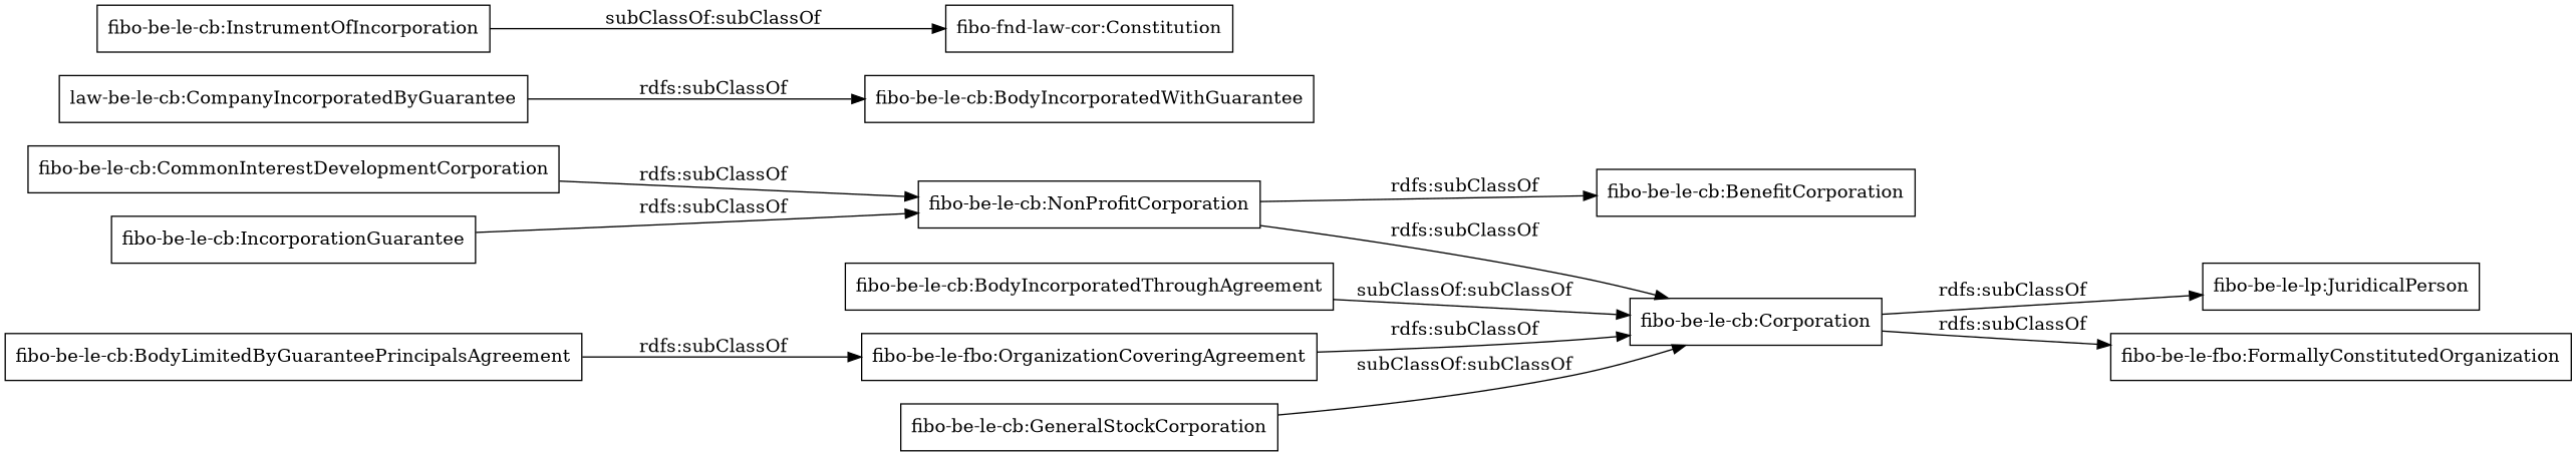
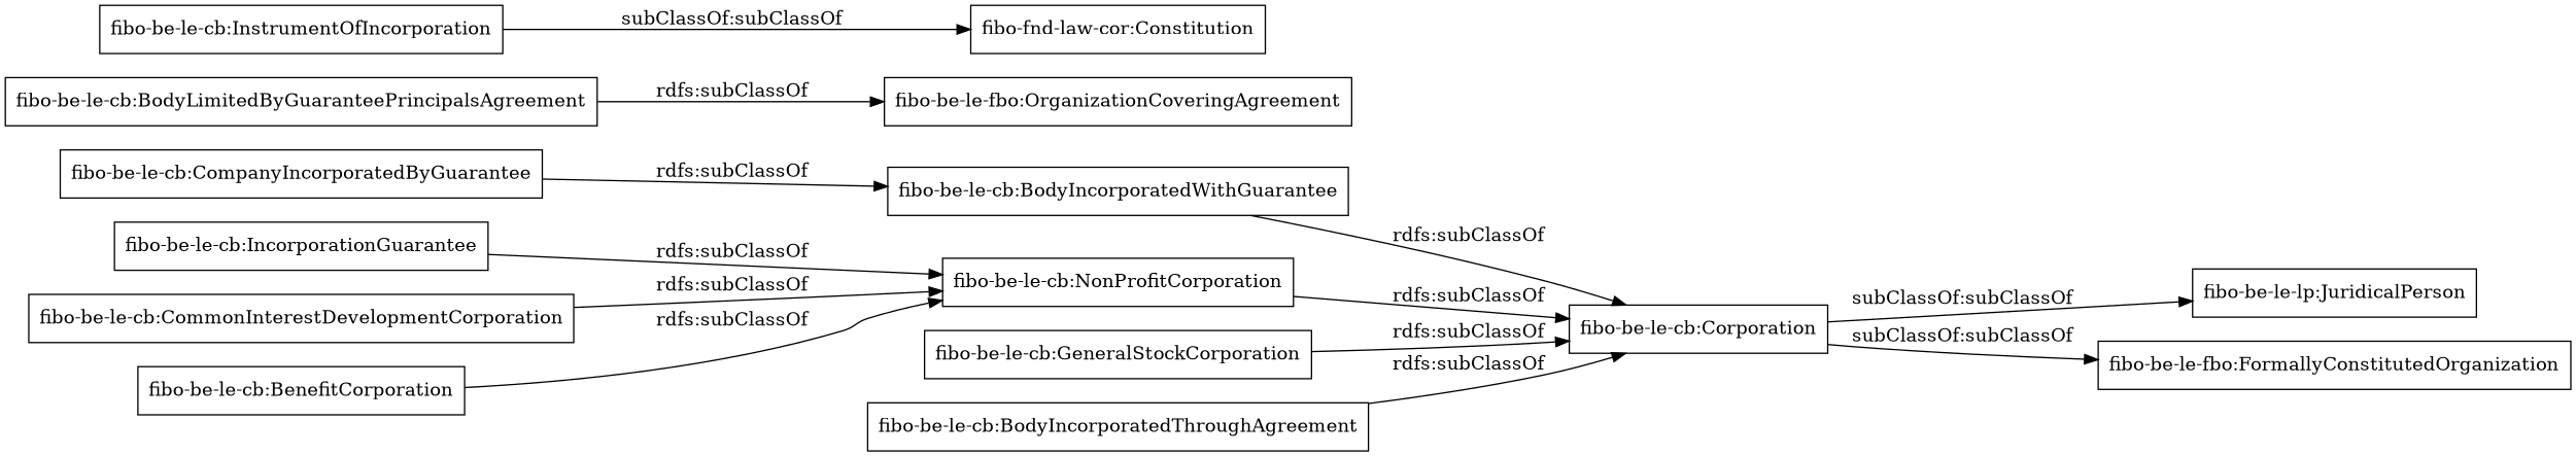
  digraph {
    rankdir=LR
    node [color=black shape=rectangle]
    "fibo-be-le-cb:IncorporationGuarantee"
    "fibo-be-le-cb:NonProfitCorporation"
-   "fibo-be-le-cb:CompanyIncorporatedByGuarantee" [label="law-be-le-cb:CompanyIncorporatedByGuarantee"]
+   "fibo-be-le-cb:CompanyIncorporatedByGuarantee"
    "fibo-be-le-cb:BodyIncorporatedWithGuarantee"
    "fibo-be-le-cb:Corporation"
    "fibo-be-le-cb:BodyLimitedByGuaranteePrincipalsAgreement"
    "fibo-be-le-fbo:OrganizationCoveringAgreement"
    "fibo-be-le-cb:InstrumentOfIncorporation"
    "fibo-fnd-law-cor:Constitution"
    "fibo-be-le-cb:GeneralStockCorporation"
    "fibo-be-le-lp:JuridicalPerson"
    "fibo-be-le-fbo:FormallyConstitutedOrganization"
    "fibo-be-le-cb:BenefitCorporation"
    "fibo-be-le-cb:BodyIncorporatedThroughAgreement"
    "fibo-be-le-cb:CommonInterestDevelopmentCorporation"
    "fibo-be-le-cb:IncorporationGuarantee" -> "fibo-be-le-cb:NonProfitCorporation" [label="rdfs:subClassOf"]
    "fibo-be-le-cb:NonProfitCorporation" -> "fibo-be-le-cb:Corporation" [label="rdfs:subClassOf"]
    "fibo-be-le-cb:CompanyIncorporatedByGuarantee" -> "fibo-be-le-cb:BodyIncorporatedWithGuarantee" [label="rdfs:subClassOf"]
-   "fibo-be-le-fbo:OrganizationCoveringAgreement" -> "fibo-be-le-cb:Corporation" [label="rdfs:subClassOf"]
-   "fibo-be-le-cb:Corporation" -> "fibo-be-le-lp:JuridicalPerson" [label="rdfs:subClassOf"]
-   "fibo-be-le-cb:Corporation" -> "fibo-be-le-fbo:FormallyConstitutedOrganization" [label="rdfs:subClassOf"]
+   "fibo-be-le-cb:BodyIncorporatedWithGuarantee" -> "fibo-be-le-cb:Corporation" [label="rdfs:subClassOf"]
+   "fibo-be-le-cb:Corporation" -> "fibo-be-le-lp:JuridicalPerson" [label="subClassOf:subClassOf"]
+   "fibo-be-le-cb:Corporation" -> "fibo-be-le-fbo:FormallyConstitutedOrganization" [label="subClassOf:subClassOf"]
    "fibo-be-le-cb:BodyLimitedByGuaranteePrincipalsAgreement" -> "fibo-be-le-fbo:OrganizationCoveringAgreement" [label="rdfs:subClassOf"]
    "fibo-be-le-cb:InstrumentOfIncorporation" -> "fibo-fnd-law-cor:Constitution" [label="subClassOf:subClassOf"]
-   "fibo-be-le-cb:GeneralStockCorporation" -> "fibo-be-le-cb:Corporation" [label="subClassOf:subClassOf"]
-   "fibo-be-le-cb:NonProfitCorporation" -> "fibo-be-le-cb:BenefitCorporation" [label="rdfs:subClassOf"]
-   "fibo-be-le-cb:BodyIncorporatedThroughAgreement" -> "fibo-be-le-cb:Corporation" [label="subClassOf:subClassOf"]
+   "fibo-be-le-cb:GeneralStockCorporation" -> "fibo-be-le-cb:Corporation" [label="rdfs:subClassOf"]
+   "fibo-be-le-cb:BenefitCorporation" -> "fibo-be-le-cb:NonProfitCorporation" [label="rdfs:subClassOf"]
+   "fibo-be-le-cb:BodyIncorporatedThroughAgreement" -> "fibo-be-le-cb:Corporation" [label="rdfs:subClassOf"]
    "fibo-be-le-cb:CommonInterestDevelopmentCorporation" -> "fibo-be-le-cb:NonProfitCorporation" [label="rdfs:subClassOf"]
  }
